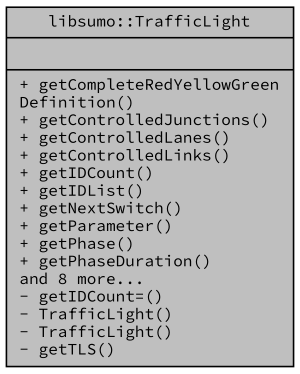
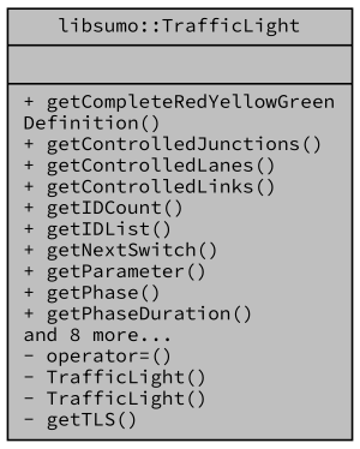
  digraph {
    fontname="Source Code Pro"
-   n1 [color=black fillcolor=grey75 fontcolor=black fontname="Source Code Pro" fontsize=10 height=0.2 label="{libsumo::TrafficLight\n||+ getCompleteRedYellowGreen\lDefinition()\l+ getControlledJunctions()\l+ getControlledLanes()\l+ getControlledLinks()\l+ getIDCount()\l+ getIDList()\l+ getNextSwitch()\l+ getParameter()\l+ getPhase()\l+ getPhaseDuration()\land 8 more...\l- getIDCount=()\l- TrafficLight()\l- TrafficLight()\l- getTLS()\l}" shape=record style=filled width=0.4]
+   n1 [color=black fillcolor=grey75 fontcolor=black fontname="Source Code Pro" fontsize=10 height=0.2 label="{libsumo::TrafficLight\n||+ getCompleteRedYellowGreen\lDefinition()\l+ getControlledJunctions()\l+ getControlledLanes()\l+ getControlledLinks()\l+ getIDCount()\l+ getIDList()\l+ getNextSwitch()\l+ getParameter()\l+ getPhase()\l+ getPhaseDuration()\land 8 more...\l- operator=()\l- TrafficLight()\l- TrafficLight()\l- getTLS()\l}" shape=record style=filled width=0.4]
  }
